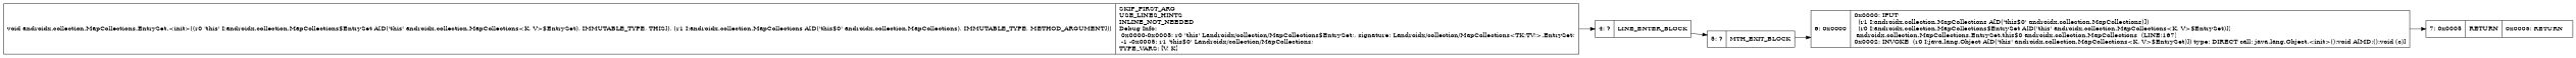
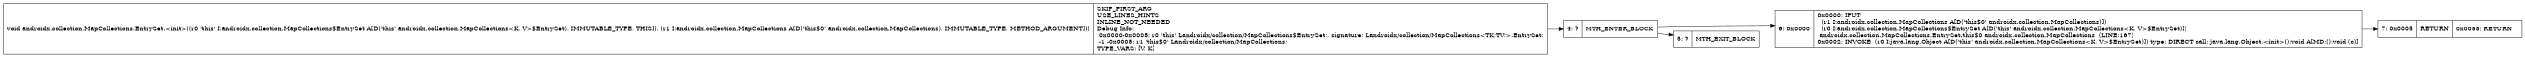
  digraph {
    rankdir=LR
    node [shape=record]
-   n1 [label="{4\:\ ?|LINE_ENTER_BLOCK\l}"]
+   n1 [label="{4\:\ ?|MTH_ENTER_BLOCK\l}"]
    n2 [label="{6\:\ 0x0000|0x0000: IPUT  \l  (r1 I:androidx.collection.MapCollections A[D('this$0' androidx.collection.MapCollections)])\l  (r0 I:androidx.collection.MapCollections$EntrySet A[D('this' androidx.collection.MapCollections\<K, V\>$EntrySet)])\l androidx.collection.MapCollections.EntrySet.this$0 androidx.collection.MapCollections  (LINE:167)\l0x0002: INVOKE  (r0 I:java.lang.Object A[D('this' androidx.collection.MapCollections\<K, V\>$EntrySet)]) type: DIRECT call: java.lang.Object.\<init\>():void A[MD:():void (c)]\l}"]
    n3 [label="{5\:\ ?|MTH_EXIT_BLOCK\l}"]
-   n4 [label="{7\:\ 0x0005|RETURN\l|0x0005: RETURN   \l}"]
+   n4 [label="{7\:\ 0x0005|RETURN\l|0x0055: RETURN   \l}"]
    n5 [label="{void androidx.collection.MapCollections.EntrySet.\<init\>((r0 'this' I:androidx.collection.MapCollections$EntrySet A[D('this' androidx.collection.MapCollections\<K, V\>$EntrySet), IMMUTABLE_TYPE, THIS]), (r1 I:androidx.collection.MapCollections A[D('this$0' androidx.collection.MapCollections), IMMUTABLE_TYPE, METHOD_ARGUMENT]))  | SKIP_FIRST_ARG\lUSE_LINES_HINTS\lINLINE_NOT_NEEDED\lDebug Info:\l  0x0000\-0x0005: r0 'this' Landroidx\/collection\/MapCollections$EntrySet;, signature: Landroidx\/collection\/MapCollections\<TK;TV;\>.EntrySet;\l  \-1 \-0x0005: r1 'this$0' Landroidx\/collection\/MapCollections;\lTYPE_VARS: [V, K]\l}"]
-   n3 -> n2
+   n1 -> n2
    n1 -> n3
    n2 -> n4
    n5 -> n1
  }
